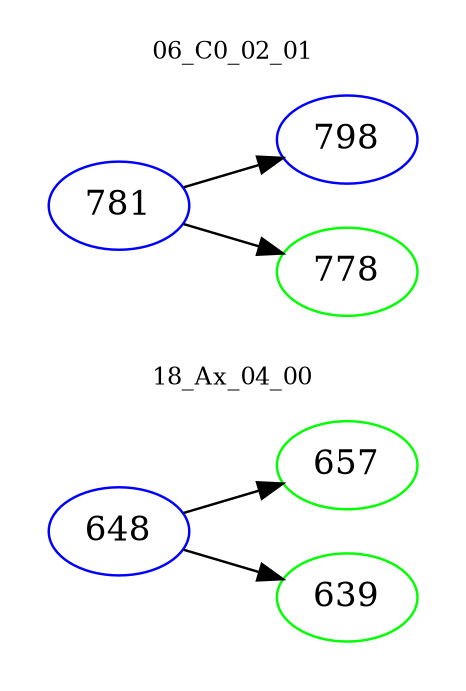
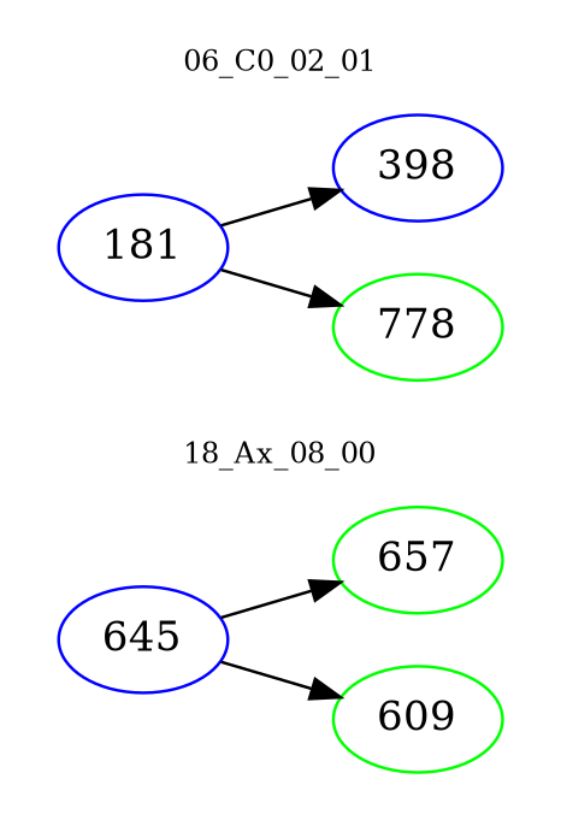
  digraph {
    rankdir=LR
    node [color=blue]
    edge [color=black]
-   n1 [label=648]
-   n2 [color=green label=639]
+   n1 [label=645]
+   n2 [color=green label=609]
    n3 [color=green label=657]
-   n4 [label=781]
+   n4 [label=181]
    n5 [color=green label=778]
-   n6 [label=798]
+   n6 [label=398]
    subgraph cluster_1 {
      color=white
      fontsize=10
-     label="18_Ax_04_00"
+     label="18_Ax_08_00"
      n1
      n2
      n3
    }
    subgraph cluster_2 {
      color=white
      fontsize=10
      label="06_C0_02_01"
      n4
      n5
      n6
    }
    n1 -> n2
    n1 -> n3
    n4 -> n5
    n4 -> n6
  }
